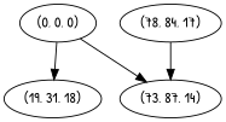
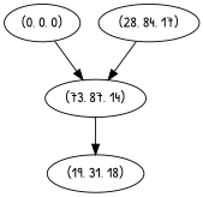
  digraph {
    fontname="Patrick Hand"
    node [fontname="Patrick Hand"]
    edge [fontname="Patrick Hand"]
    "(0, 0, 0)"
    "(19, 31, 18)"
    "(73, 87, 14)"
-   "(78, 84, 17)"
-   "(0, 0, 0)" -> "(19, 31, 18)"
+   "(78, 84, 17)" [label="(28, 84, 17)"]
+   "(73, 87, 14)" -> "(19, 31, 18)"
    "(0, 0, 0)" -> "(73, 87, 14)"
    "(78, 84, 17)" -> "(73, 87, 14)"
  }
